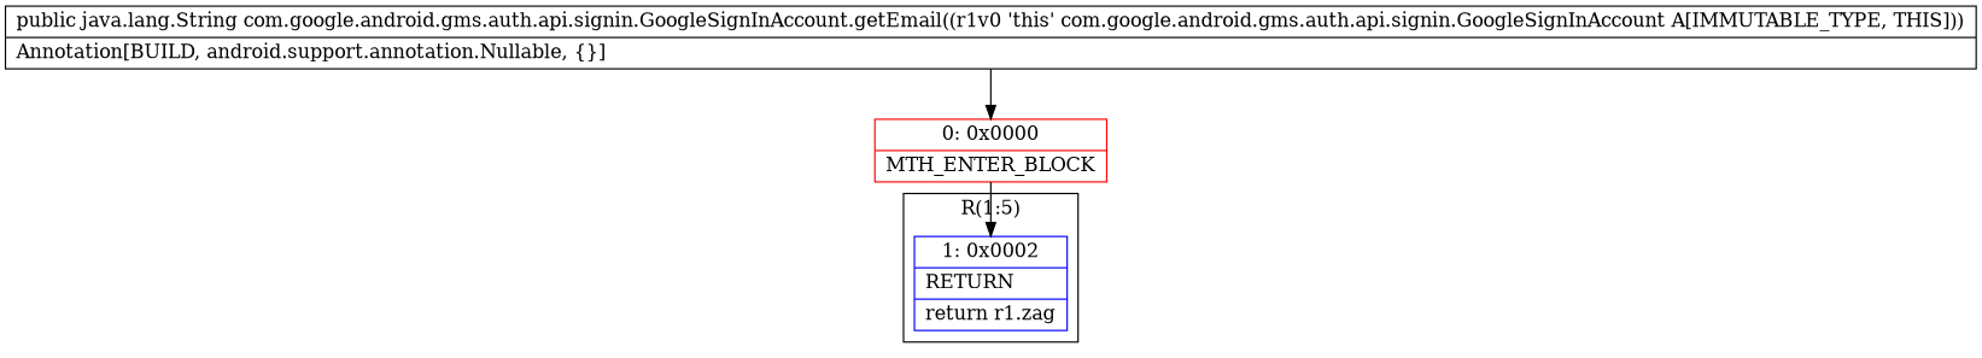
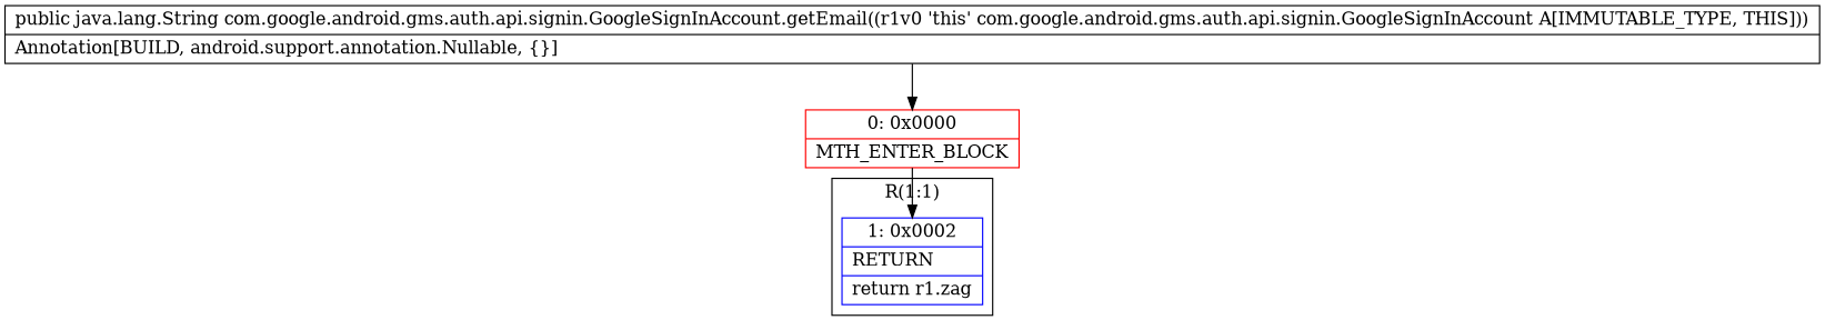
  digraph {
    node [shape=record]
    n1 [color=blue label="{1\:\ 0x0002|RETURN\l|return r1.zag\l}"]
    n2 [color=red label="{0\:\ 0x0000|MTH_ENTER_BLOCK\l}"]
    n3 [label="{public java.lang.String com.google.android.gms.auth.api.signin.GoogleSignInAccount.getEmail((r1v0 'this' com.google.android.gms.auth.api.signin.GoogleSignInAccount A[IMMUTABLE_TYPE, THIS]))  | Annotation[BUILD, android.support.annotation.Nullable, \{\}]\l}"]
    subgraph cluster_1 {
-     label="R(1:5)"
+     label="R(1:1)"
      n1
    }
    n2 -> n1
    n3 -> n2
  }
